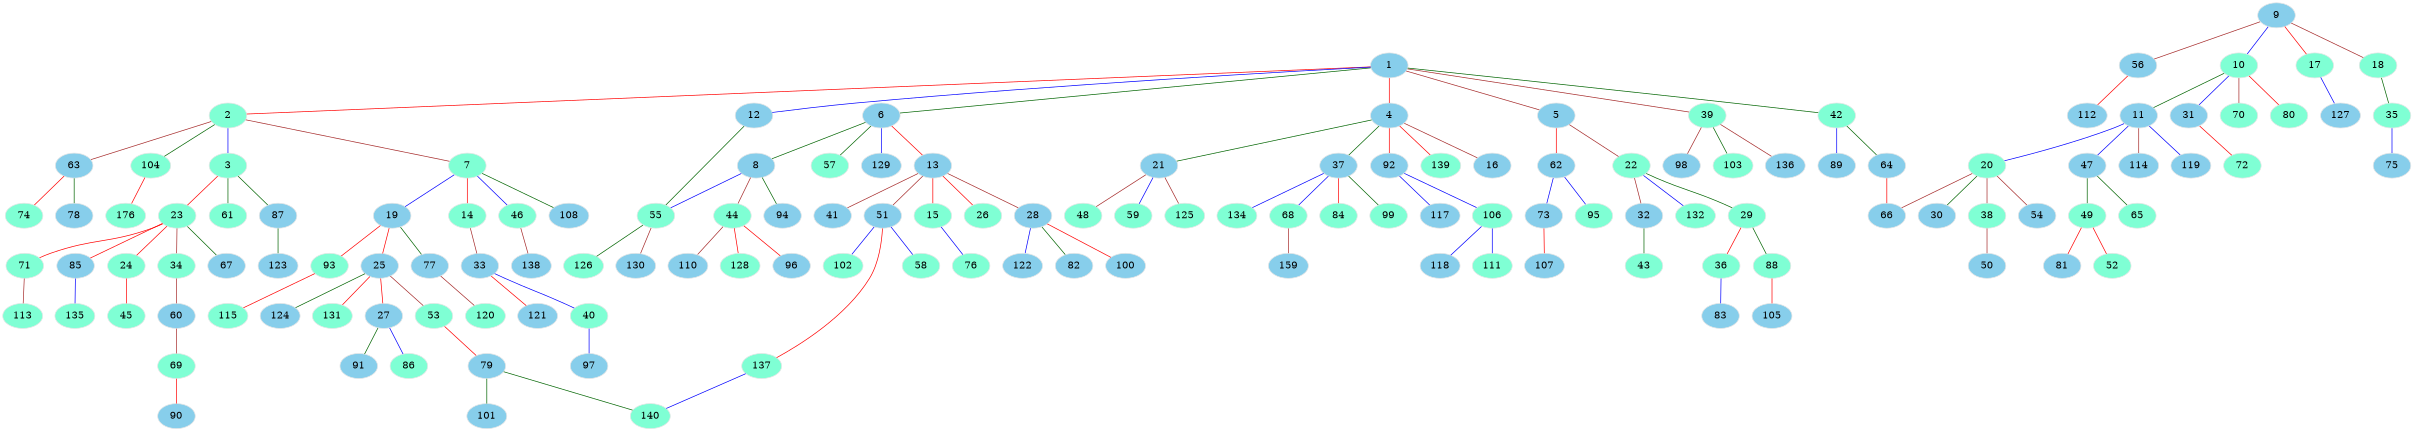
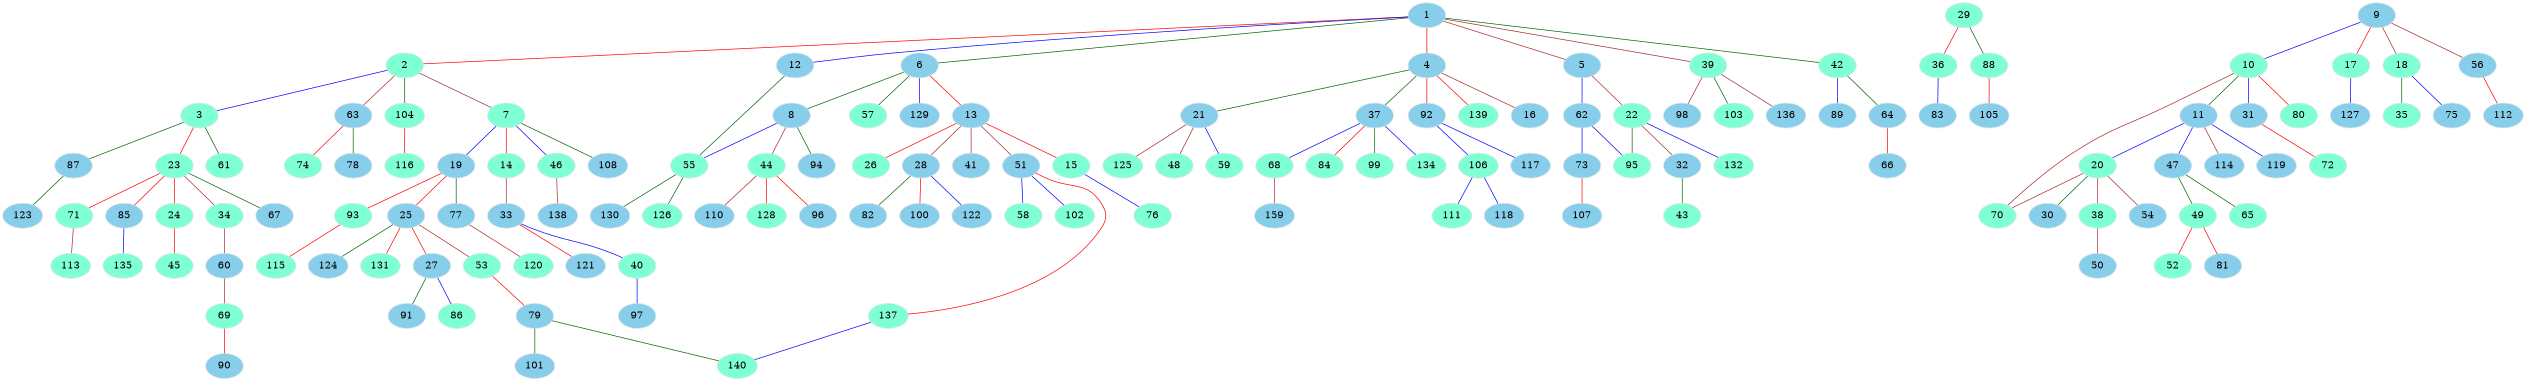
  graph {
    node [color=gray90 fillcolor=skyblue style=filled]
    edge [color=red]
    2 [fillcolor=aquamarine]
    1
    4
    5
    6
    12
    39 [fillcolor=aquamarine]
    42 [fillcolor=aquamarine]
    3 [fillcolor=aquamarine]
    7 [fillcolor=aquamarine]
    63
    104 [fillcolor=aquamarine]
    16
    21
    37
    92
    139 [fillcolor=aquamarine]
    22 [fillcolor=aquamarine]
    62
    8
    13
    57 [fillcolor=aquamarine]
    129
    55 [fillcolor=aquamarine]
    98
    103 [fillcolor=aquamarine]
    136
    64
    89
    23 [fillcolor=aquamarine]
    61 [fillcolor=aquamarine]
    87
    14 [fillcolor=aquamarine]
    19
    46 [fillcolor=aquamarine]
    108
    74 [fillcolor=aquamarine]
    78
-   116 [fillcolor=aquamarine label=176]
+   116 [fillcolor=aquamarine]
    24 [fillcolor=aquamarine]
    34 [fillcolor=aquamarine]
    67
    71 [fillcolor=aquamarine]
    85
    123
    48 [fillcolor=aquamarine]
    59 [fillcolor=aquamarine]
    125 [fillcolor=aquamarine]
    68 [fillcolor=aquamarine]
    84 [fillcolor=aquamarine]
    99 [fillcolor=aquamarine]
    134 [fillcolor=aquamarine]
    106 [fillcolor=aquamarine]
    117
    29 [fillcolor=aquamarine]
    32
    132 [fillcolor=aquamarine]
    73
    95 [fillcolor=aquamarine]
    44 [fillcolor=aquamarine]
    94
    15 [fillcolor=aquamarine]
    26 [fillcolor=aquamarine]
    28
    41
    51
    33
    25
    77
    93 [fillcolor=aquamarine]
    138
    10 [fillcolor=aquamarine]
    9
    17 [fillcolor=aquamarine]
    18 [fillcolor=aquamarine]
    56
    96
    110
    128 [fillcolor=aquamarine]
    11
    31
    70 [fillcolor=aquamarine]
    80 [fillcolor=aquamarine]
    127
    35 [fillcolor=aquamarine]
    75
    112
    20 [fillcolor=aquamarine]
    47
    114
    119
    72 [fillcolor=aquamarine]
    30
    38 [fillcolor=aquamarine]
    54
    49 [fillcolor=aquamarine]
    65 [fillcolor=aquamarine]
    126 [fillcolor=aquamarine]
    130
    76 [fillcolor=aquamarine]
    82
    100
    122
    58 [fillcolor=aquamarine]
    102 [fillcolor=aquamarine]
    137 [fillcolor=aquamarine]
    40 [fillcolor=aquamarine]
    121
    27
    53 [fillcolor=aquamarine]
    124
    131 [fillcolor=aquamarine]
    120 [fillcolor=aquamarine]
    115 [fillcolor=aquamarine]
    50
    36 [fillcolor=aquamarine]
    88 [fillcolor=aquamarine]
    43 [fillcolor=aquamarine]
    45 [fillcolor=aquamarine]
    60
    113 [fillcolor=aquamarine]
    135 [fillcolor=aquamarine]
    86 [fillcolor=aquamarine]
    91
    79
    83
    105
    97
    69 [fillcolor=aquamarine]
    n130 [label=159]
    66
    52 [fillcolor=aquamarine]
    81
    140 [fillcolor=aquamarine]
    101
    90
    107
    111 [fillcolor=aquamarine]
    118
    2 -- 3 [color=blue]
    2 -- 7 [color=brown]
    2 -- 63 [color=brown]
    2 -- 104 [color=darkgreen]
    1 -- 2
    1 -- 4
    1 -- 5 [color=brown]
    1 -- 6 [color=darkgreen]
    1 -- 12 [color=blue]
    1 -- 39 [color=brown]
    1 -- 42 [color=darkgreen]
    4 -- 16 [color=brown]
    4 -- 21 [color=darkgreen]
    4 -- 37 [color=darkgreen]
    4 -- 92
    4 -- 139
    5 -- 22 [color=brown]
-   5 -- 62
+   5 -- 62 [color=blue]
    6 -- 8 [color=darkgreen]
    6 -- 13
    6 -- 57 [color=darkgreen]
    6 -- 129 [color=blue]
    12 -- 55 [color=darkgreen]
    39 -- 98 [color=brown]
    39 -- 103 [color=darkgreen]
    39 -- 136 [color=brown]
    42 -- 64 [color=darkgreen]
    42 -- 89 [color=blue]
    3 -- 23
    3 -- 61 [color=darkgreen]
    3 -- 87 [color=darkgreen]
    7 -- 14
    7 -- 19 [color=blue]
    7 -- 46 [color=blue]
    7 -- 108 [color=darkgreen]
    63 -- 74
    63 -- 78 [color=darkgreen]
    104 -- 116
    21 -- 48 [color=brown]
    21 -- 59 [color=blue]
    21 -- 125 [color=brown]
    37 -- 68 [color=blue]
    37 -- 84
    37 -- 99 [color=darkgreen]
    37 -- 134 [color=blue]
    92 -- 106 [color=blue]
    92 -- 117 [color=blue]
-   22 -- 29 [color=darkgreen]
+   22 -- 95 [color=darkgreen]
    22 -- 32 [color=brown]
    22 -- 132 [color=blue]
    62 -- 73 [color=blue]
    62 -- 95 [color=blue]
    8 -- 55 [color=blue]
    8 -- 44 [color=brown]
    8 -- 94 [color=darkgreen]
    13 -- 15
    13 -- 26
    13 -- 28 [color=brown]
    13 -- 41 [color=brown]
    13 -- 51 [color=brown]
    55 -- 126 [color=darkgreen]
-   55 -- 130 [color=brown]
+   55 -- 130 [color=darkgreen]
    64 -- 66
    23 -- 24
    23 -- 34 [color=brown]
    23 -- 67 [color=darkgreen]
    23 -- 71
    23 -- 85
    87 -- 123 [color=darkgreen]
    14 -- 33 [color=brown]
    19 -- 25
    19 -- 77 [color=darkgreen]
    19 -- 93
    46 -- 138 [color=brown]
    24 -- 45
    34 -- 60 [color=brown]
    71 -- 113 [color=brown]
    85 -- 135 [color=blue]
    68 -- n130 [color=brown]
    106 -- 111 [color=blue]
    106 -- 118 [color=blue]
    29 -- 36
    29 -- 88 [color=darkgreen]
    32 -- 43 [color=darkgreen]
    73 -- 107
    44 -- 96
    44 -- 110 [color=brown]
    44 -- 128
    15 -- 76 [color=blue]
    28 -- 82 [color=darkgreen]
    28 -- 100
    28 -- 122 [color=blue]
    51 -- 58 [color=blue]
    51 -- 102 [color=blue]
    51 -- 137
    33 -- 40 [color=blue]
    33 -- 121
    25 -- 27
    25 -- 53 [color=brown]
    25 -- 124 [color=darkgreen]
    25 -- 131
    77 -- 120 [color=brown]
    93 -- 115
    10 -- 11 [color=darkgreen]
    10 -- 31 [color=blue]
    10 -- 70 [color=brown]
    10 -- 80
    9 -- 10 [color=blue]
    9 -- 17
    9 -- 18 [color=brown]
    9 -- 56 [color=brown]
    17 -- 127 [color=blue]
    18 -- 35 [color=darkgreen]
-   35 -- 75 [color=blue]
+   18 -- 75 [color=blue]
    56 -- 112
    11 -- 20 [color=blue]
    11 -- 47 [color=blue]
    11 -- 114 [color=brown]
    11 -- 119 [color=blue]
    31 -- 72
-   20 -- 66 [color=brown]
+   20 -- 70 [color=brown]
    20 -- 30 [color=darkgreen]
    20 -- 38 [color=brown]
    20 -- 54 [color=brown]
    47 -- 49 [color=darkgreen]
    47 -- 65 [color=darkgreen]
    38 -- 50 [color=brown]
    49 -- 52
    49 -- 81
    137 -- 140 [color=blue]
    40 -- 97 [color=blue]
    27 -- 86 [color=blue]
    27 -- 91 [color=darkgreen]
    53 -- 79
    36 -- 83 [color=blue]
    88 -- 105
    60 -- 69 [color=brown]
    79 -- 140 [color=darkgreen]
    79 -- 101 [color=darkgreen]
    69 -- 90
  }
